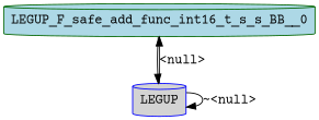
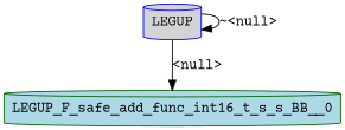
  digraph {
    fontname="Courier Prime"
    node [style=filled shape=cylinder fontname="Courier Prime"]
    edge [fontname="Courier Prime"]
    n1 [label=LEGUP_F_safe_add_func_int16_t_s_s_BB__0 fillcolor=lightblue color=darkgreen]
    n2 [label=LEGUP fillcolor=lightgrey color=blue]
-   n1 -> n2
    n2 -> n1 [label="<null>"]
    n2 -> n2 [label="~<null>"]
  }
